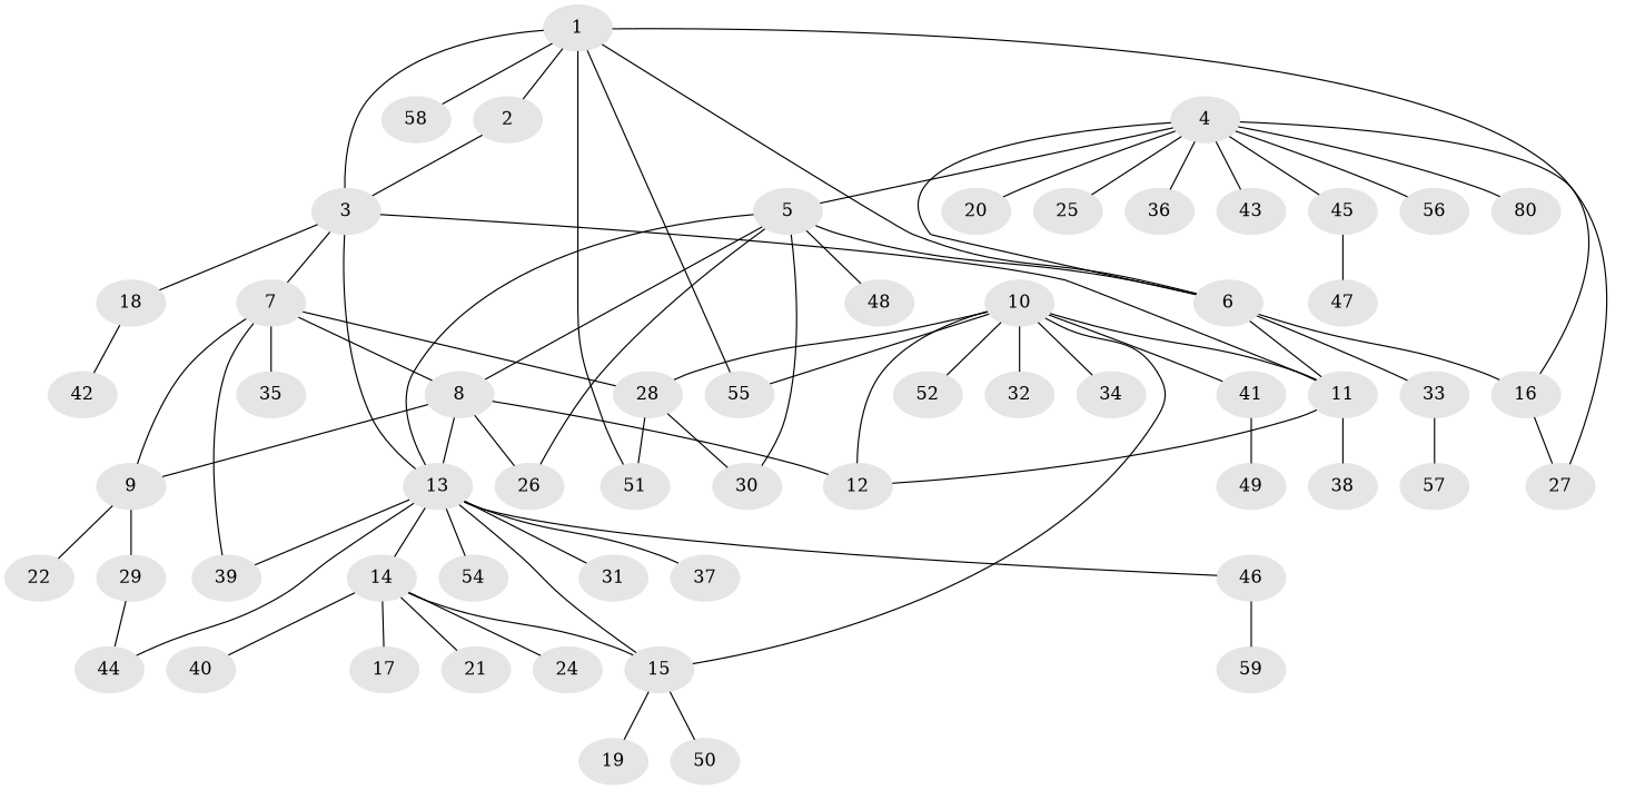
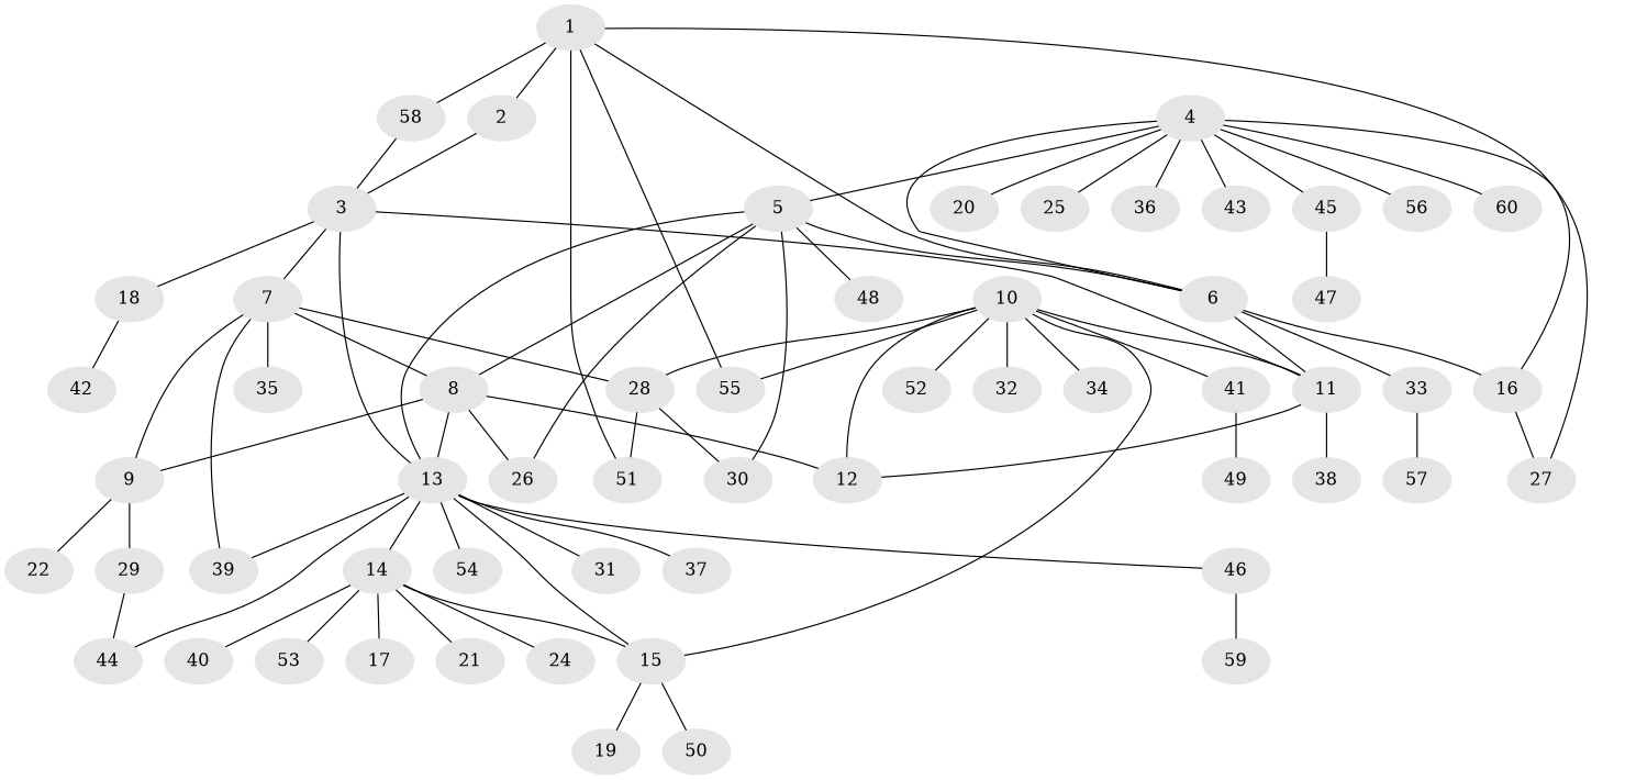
  graph {
    node [color=gray90 style=filled]
    1
    2
    3
    6
    16
    51
    55
    58
    7
    11
    13
    18
    33
    27
    8
    9
    28
    35
    39
    12
    38
    15
    14
    31
    37
    44
    46
    54
    42
    4
    5
    20
    25
    36
    43
    45
    56
-   60 [label=80]
+   60
    26
    30
    48
    47
    57
    22
    29
    10
    32
    34
    41
    52
    19
    50
    49
    17
    21
    24
    40
+   53
    59
    1 -- 2
-   1 -- 3
+   58 -- 3
    1 -- 6
    1 -- 16
    1 -- 51
    1 -- 55
    1 -- 58
    2 -- 3
    3 -- 7
    3 -- 11
    3 -- 13
    3 -- 18
    6 -- 16
    6 -- 11
    6 -- 33
    16 -- 27
    7 -- 8
    7 -- 9
    7 -- 28
    7 -- 35
    7 -- 39
    11 -- 12
    11 -- 38
    13 -- 39
    13 -- 15
    13 -- 14
    13 -- 31
    13 -- 37
    13 -- 44
    13 -- 46
    13 -- 54
    18 -- 42
    33 -- 57
    8 -- 13
    8 -- 9
    8 -- 12
    8 -- 26
    9 -- 22
    9 -- 29
    28 -- 51
    28 -- 30
    15 -- 19
    15 -- 50
    14 -- 15
    14 -- 17
    14 -- 21
    14 -- 24
    14 -- 40
+   14 -- 53
    46 -- 59
    4 -- 6
    4 -- 27
    4 -- 5
    4 -- 20
    4 -- 25
    4 -- 36
    4 -- 43
    4 -- 45
    4 -- 56
    4 -- 60
    5 -- 6
    5 -- 13
    5 -- 8
    5 -- 26
    5 -- 30
    5 -- 48
    45 -- 47
    29 -- 44
    10 -- 55
    10 -- 11
    10 -- 28
    10 -- 12
    10 -- 15
    10 -- 32
    10 -- 34
    10 -- 41
    10 -- 52
    41 -- 49
  }
